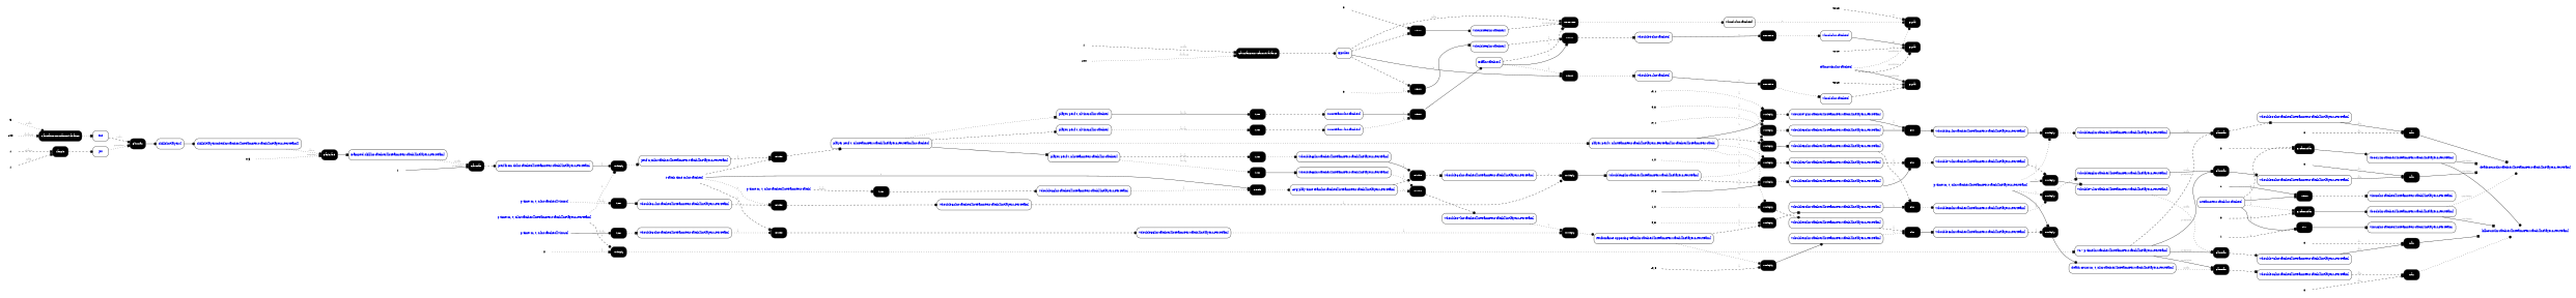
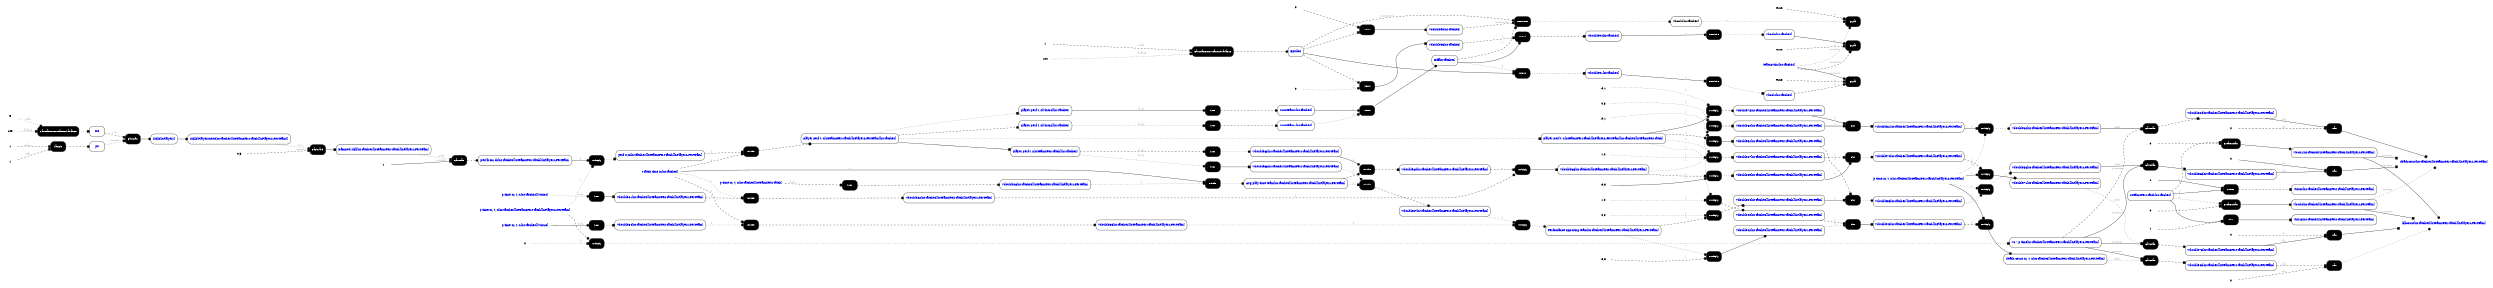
  digraph {
    rankdir=LR
    node [fillcolor=transparent fontcolor="#0000FF" fontsize=10 shape=box style="filled, rounded"]
    edge [arrowhead=box arrowtail=none fontcolor="#D3D3D3" fontsize=8 style=dashed]
    n1 [fontcolor="#000000" fontsize=9 label=3 shape=none]
    n2 [fillcolor="#000000" fontcolor="#FFFFFF" fontsize=8 label=GaussianFromMeanAndVariance]
    n3 [label=m0]
    n4 [fillcolor="#000000" fontcolor="#FFFFFF" fontsize=8 label=Gaussian]
    n5 [fontcolor="#000000" fontsize=9 label=100 shape=none]
    n6 [label="skills[nPlayers]"]
    n7 [label="skills[PlayerIndex[nMatches][nTeamsPerMatch][nPlayers-PerTeam]]"]
    n8 [label=p0]
    n9 [fillcolor="#000000" fontcolor="#FFFFFF" fontsize=8 label=Backward]
    n10 [fontcolor="#000000" fontsize=9 label=1 shape=none]
    n11 [fillcolor="#000000" fontcolor="#FFFFFF" fontsize=8 label=Sample]
    n12 [fontcolor="#000000" fontsize=9 label=1 shape=none]
    n13 [label="Damped skill[nMatches][nTeamsPerMatch][nPlayers-PerTeam]"]
    n14 [fillcolor="#000000" fontcolor="#FFFFFF" fontsize=8 label=Gaussian]
    n15 [fontcolor="#000000" fontsize=9 label="0,5" shape=none]
    n16 [label="perf from ds[nMatches][nTeamsPerMatch][nPlayers-PerTeam]"]
    n17 [label="player perf t, n[vint24][nMatches]"]
    n18 [fillcolor="#000000" fontcolor="#FFFFFF" fontsize=8 label=Sum]
    n19 [label="SumTeam2[nMatches]"]
    n20 [fillcolor="#000000" fontcolor="#FFFFFF" fontsize=8 label=Minus]
    n21 [label="Diff[nMatches]"]
    n22 [label="player perf t, n[nTeamsPerMatch][nMatches]"]
    n23 [fillcolor="#000000" fontcolor="#FFFFFF" fontsize=8 label=Sum]
    n24 [fillcolor="#000000" fontcolor="#FFFFFF" fontsize=8 label=Sum]
    n25 [label="vdouble36[nMatches][nTeamsPerMatch][nPlayers-PerTeam]"]
    n26 [label="vdouble63[nMatches][nTeamsPerMatch][nPlayers-PerTeam]"]
    n27 [fillcolor="#000000" fontcolor="#FFFFFF" fontsize=8 label=Divide]
    n28 [label="vdouble37[nMatches][nTeamsPerMatch][nPlayers-PerTeam]"]
    n29 [fontcolor="#000000" fontsize=9 label="1,2" shape=none]
    n30 [fillcolor="#000000" fontcolor="#FFFFFF" fontsize=8 label=Multiply]
    n31 [label="vdouble40[nMatches][nTeamsPerMatch][nPlayers-PerTeam]"]
    n32 [fillcolor="#000000" fontcolor="#FFFFFF" fontsize=8 label=Plus]
    n33 [label="player perf t, n[nTeamsPerMatch][nPlayers-PerTeam][nMatches][nTeamsPerMatch]"]
    n34 [fillcolor="#000000" fontcolor="#FFFFFF" fontsize=8 label=Multiply]
    n35 [fillcolor="#000000" fontcolor="#FFFFFF" fontsize=8 label=Multiply]
    n36 [fillcolor="#000000" fontcolor="#FFFFFF" fontsize=8 label=Multiply]
    n37 [label="vdouble52[nMatches][nTeamsPerMatch][nPlayers-PerTeam]"]
    n38 [label="vdouble67[nMatches][nTeamsPerMatch][nPlayers-PerTeam]"]
    n39 [label="vdouble78[nMatches][nTeamsPerMatch][nPlayers-PerTeam]"]
    n40 [label="vdouble43[nMatches][nTeamsPerMatch][nPlayers-PerTeam]"]
    n41 [fontcolor="#000000" fontsize=9 label="-0,1" shape=none]
    n42 [fillcolor="#000000" fontcolor="#FFFFFF" fontsize=8 label=Plus]
    n43 [label="vdouble55[nMatches][nTeamsPerMatch][nPlayers-PerTeam]"]
    n44 [fillcolor="#000000" fontcolor="#FFFFFF" fontsize=8 label=Divide]
    n45 [label="vdouble64[nMatches][nTeamsPerMatch][nPlayers-PerTeam]"]
    n46 [fontcolor="#000000" fontsize=9 label="1,2" shape=none]
    n47 [fillcolor="#000000" fontcolor="#FFFFFF" fontsize=8 label=Plus]
    n48 [label="vdouble70[nMatches][nTeamsPerMatch][nPlayers-PerTeam]"]
    n49 [fontcolor="#000000" fontsize=9 label="-0,1" shape=none]
    n50 [fillcolor="#000000" fontcolor="#FFFFFF" fontsize=8 label=Plus]
    n51 [label="vdouble81[nMatches][nTeamsPerMatch][nPlayers-PerTeam]"]
    n52 [label="player perf t, n[vint22][nMatches]"]
    n53 [fillcolor="#000000" fontcolor="#FFFFFF" fontsize=8 label=Sum]
    n54 [label="SumTeam1[nMatches]"]
    n55 [fillcolor="#000000" fontcolor="#FFFFFF" fontsize=8 label=IsBetween]
    n56 [fillcolor="#000000" fontcolor="#FFFFFF" fontsize=8 label=Minus]
    n57 [fillcolor="#000000" fontcolor="#FFFFFF" fontsize=8 label=Minus]
    n58 [fontcolor="#000000" label="vbool2[nMatches]"]
    n59 [label="vdouble91[nMatches]"]
    n60 [label="vdouble94[nMatches]"]
    n61 [fillcolor="#000000" fontcolor="#FFFFFF" fontsize=8 label=Equal]
    n62 [label="vdouble90[nMatches]"]
    n63 [label=Epsilon]
    n64 [fillcolor="#000000" fontcolor="#FFFFFF" fontsize=8 label=Minus]
    n65 [fillcolor="#000000" fontcolor="#FFFFFF" fontsize=8 label=Minus]
    n66 [label="vdouble93[nMatches]"]
    n67 [fillcolor="#000000" fontcolor="#FFFFFF" fontsize=8 label=IsPositive]
    n68 [label="vbool4[nMatches]"]
    n69 [fillcolor="#000000" fontcolor="#FFFFFF" fontsize=8 label=IsPositive]
    n70 [label="vbool6[nMatches]"]
    n71 [fontcolor="#000000" fontsize=9 label=0 shape=none]
    n72 [fontcolor="#000000" fontsize=9 label=True shape=none]
    n73 [label="team2wins[nMatches]" shape=none]
    n74 [fillcolor="#000000" fontcolor="#FFFFFF" fontsize=8 label=Equal]
    n75 [fillcolor="#000000" fontcolor="#FFFFFF" fontsize=8 label=Equal]
    n76 [fontcolor="#000000" fontsize=9 label=True shape=none]
    n77 [fontcolor="#000000" fontsize=9 label=0 shape=none]
    n78 [fontcolor="#000000" fontsize=9 label=True shape=none]
    n79 [fontcolor="#000000" fontsize=9 label=1 shape=none]
    n80 [fillcolor="#000000" fontcolor="#FFFFFF" fontsize=8 label=GaussianFromMeanAndVariance]
    n81 [fontcolor="#000000" fontsize=9 label=100 shape=none]
    n82 [label="nTeamsPerMatch[nMatches]"]
    n83 [fillcolor="#000000" fontcolor="#FFFFFF" fontsize=8 label=GreaterThan]
    n84 [fillcolor="#000000" fontcolor="#FFFFFF" fontsize=8 label=Minus]
    n85 [fillcolor="#000000" fontcolor="#FFFFFF" fontsize=8 label=GreaterThan]
    n86 [fillcolor="#000000" fontcolor="#FFFFFF" fontsize=8 label=Plus]
    n87 [label="vbool1[nMatches][nTeamsPerMatch][nPlayers-PerTeam]"]
    n88 [label="vint20[nMatches][nTeamsPerMatch][nPlayers-PerTeam]"]
    n89 [label="vbool0[nMatches][nTeamsPerMatch][nPlayers-PerTeam]"]
    n90 [label="vint15[nMatches][nTeamsPerMatch][nPlayers-PerTeam]"]
    n91 [label="killcount[nMatches][nTeamsPerMatch][nPlayers-PerTeam]" shape=none]
    n92 [label="deathcount[nMatches][nTeamsPerMatch][nPlayers-PerTeam]" shape=none]
    n93 [fontcolor="#000000" fontsize=9 label=0 shape=none]
    n94 [fontcolor="#000000" fontsize=9 label=1 shape=none]
    n95 [label="p time m, t, n[nMatches][vint20]" shape=none]
    n96 [fillcolor="#000000" fontcolor="#FFFFFF" fontsize=8 label=Sum]
    n97 [label="vdouble61[nMatches][nTeamsPerMatch][nPlayers-PerTeam]"]
    n98 [fillcolor="#000000" fontcolor="#FFFFFF" fontsize=8 label=Divide]
    n99 [label="vdouble62[nMatches][nTeamsPerMatch][nPlayers-PerTeam]"]
    n100 [fillcolor="#000000" fontcolor="#FFFFFF" fontsize=8 label=Multiply]
    n101 [label="Match time m[nMatches]" shape=none]
    n102 [fillcolor="#000000" fontcolor="#FFFFFF" fontsize=8 label=Divide]
    n103 [fillcolor="#000000" fontcolor="#FFFFFF" fontsize=8 label=Divide]
    n104 [fillcolor="#000000" fontcolor="#FFFFFF" fontsize=8 label=Divide]
    n105 [label="vdouble35[nMatches][nTeamsPerMatch][nPlayers-PerTeam]"]
    n106 [label="Avg play time team[nMatches][nTeamsPerMatch][nPlayers-PerTeam]"]
    n107 [label="player perf t, n[nTeamsPerMatch][nPlayers-PerTeam][nMatches]"]
    n108 [label="vdouble65[nMatches][nTeamsPerMatch][nPlayers-PerTeam]"]
    n109 [fillcolor="#000000" fontcolor="#FFFFFF" fontsize=8 label=Multiply]
    n110 [fillcolor="#000000" fontcolor="#FFFFFF" fontsize=8 label=Multiply]
    n111 [label="vdouble69[nMatches][nTeamsPerMatch][nPlayers-PerTeam]"]
    n112 [label="vdouble80[nMatches][nTeamsPerMatch][nPlayers-PerTeam]"]
    n113 [fontcolor="#000000" fontsize=9 label="-0,8" shape=none]
    n114 [fillcolor="#000000" fontcolor="#FFFFFF" fontsize=8 label=Multiply]
    n115 [label="vdouble71[nMatches][nTeamsPerMatch][nPlayers-PerTeam]"]
    n116 [fillcolor="#000000" fontcolor="#FFFFFF" fontsize=8 label=Gaussian]
    n117 [label="p time m, t, n[nMatches][nTeamsPerMatch][nPlayers-PerTeam]" shape=none]
    n118 [fillcolor="#000000" fontcolor="#FFFFFF" fontsize=8 label=Multiply]
    n119 [fillcolor="#000000" fontcolor="#FFFFFF" fontsize=8 label=Multiply]
    n120 [fillcolor="#000000" fontcolor="#FFFFFF" fontsize=8 label=Multiply]
    n121 [label="vdouble82[nMatches][nTeamsPerMatch][nPlayers-PerTeam]"]
    n122 [label="death count m, t, n[nMatches][nTeamsPerMatch][nPlayers-PerTeam]"]
    n123 [label="vdouble56[nMatches][nTeamsPerMatch][nPlayers-PerTeam]"]
    n124 [label="vdouble73[nMatches][nTeamsPerMatch][nPlayers-PerTeam]"]
    n125 [fillcolor="#000000" fontcolor="#FFFFFF" fontsize=8 label=Max]
    n126 [label="vc * p time[nMatches][nTeamsPerMatch][nPlayers-PerTeam]"]
    n127 [fillcolor="#000000" fontcolor="#FFFFFF" fontsize=8 label=Gaussian]
    n128 [fillcolor="#000000" fontcolor="#FFFFFF" fontsize=8 label=Gaussian]
    n129 [fillcolor="#000000" fontcolor="#FFFFFF" fontsize=8 label=Gaussian]
    n130 [label="vdouble84[nMatches][nTeamsPerMatch][nPlayers-PerTeam]"]
    n131 [label="vdouble46[nMatches][nTeamsPerMatch][nPlayers-PerTeam]"]
    n132 [label="vdouble58[nMatches][nTeamsPerMatch][nPlayers-PerTeam]"]
    n133 [fontcolor="#000000" fontsize=9 label=0 shape=none]
    n134 [fontcolor="#000000" fontsize=9 label="0,8" shape=none]
    n135 [fillcolor="#000000" fontcolor="#FFFFFF" fontsize=8 label=Max]
    n136 [fontcolor="#000000" fontsize=9 label=0 shape=none]
    n137 [fontcolor="#000000" fontsize=9 label=0 shape=none]
    n138 [fillcolor="#000000" fontcolor="#FFFFFF" fontsize=8 label=Max]
    n139 [fontcolor="#000000" fontsize=9 label=0 shape=none]
    n140 [fontcolor="#000000" fontsize=9 label=1 shape=none]
    n141 [label="p time m, t, n[nMatches][vint15]" shape=none]
    n142 [fillcolor="#000000" fontcolor="#FFFFFF" fontsize=8 label=Sum]
    n143 [label="vdouble34[nMatches][nTeamsPerMatch][nPlayers-PerTeam]"]
    n144 [fillcolor="#000000" fontcolor="#FFFFFF" fontsize=8 label=Multiply]
    n145 [label="Perfomance opposing team[nMatches][nTeamsPerMatch][nPlayers-PerTeam]"]
    n146 [fillcolor="#000000" fontcolor="#FFFFFF" fontsize=8 label=Multiply]
    n147 [fillcolor="#000000" fontcolor="#FFFFFF" fontsize=8 label=Multiply]
    n148 [label="vdouble42[nMatches][nTeamsPerMatch][nPlayers-PerTeam]"]
    n149 [label="vdouble54[nMatches][nTeamsPerMatch][nPlayers-PerTeam]"]
    n150 [fontcolor="#000000" fontsize=9 label="-0,8" shape=none]
    n151 [fillcolor="#000000" fontcolor="#FFFFFF" fontsize=8 label=Max]
    n152 [fontcolor="#000000" fontsize=9 label=0 shape=none]
    n153 [fontcolor="#000000" fontsize=9 label="0,8" shape=none]
    n154 [fontcolor="#000000" fontsize=9 label=2 shape=none]
    n155 [fillcolor="#000000" fontcolor="#FFFFFF" fontsize=8 label=Multiply]
    n156 [label="p time m, t, n[nMatches][nTeamsPerMatch][nPlayers-PerTeam]" shape=none]
    n157 [fillcolor="#000000" fontcolor="#FFFFFF" fontsize=8 label=Multiply]
    n158 [label="perf n,m[nMatches][nTeamsPerMatch][nPlayers-PerTeam]"]
    n159 [label="p time m, t, n[nMatches][nTeamsPerMatch]" shape=none]
    n160 [fillcolor="#000000" fontcolor="#FFFFFF" fontsize=8 label=Sum]
    n161 [label="vdouble28[nMatches][nTeamsPerMatch][nPlayers-PerTeam]"]
    n162 [fontcolor="#000000" fontsize=9 label=1 shape=none]
    n1 -> n2 [arrowhead=dot label=mean style=dotted]
    n2 -> n3 [style=dotted]
    n3 -> n4 [arrowhead=dot label=mean]
    n4 -> n6 [arrowhead=dot style=solid]
    n5 -> n2 [label=variance style=dotted]
    n6 -> n7 [arrowhead=dot style=solid fontcolor="" fontsize=""]
    n7 -> n9 [arrowhead=dot label=value style=dotted]
    n8 -> n4 [label=precision style=dotted]
    n9 -> n13 [style=solid]
    n10 -> n11 [label=shape]
    n11 -> n8 [arrowhead=dot]
    n12 -> n11 [label=scale]
    n13 -> n14 [arrowhead=dot label=mean style=dotted]
    n14 -> n16 [arrowhead=dot]
-   n15 -> n9 [label=stepsize style=dotted]
+   n15 -> n9 [label=stepsize]
    n16 -> n157 [arrowhead=dot label=a style=solid]
    n17 -> n18 [arrowhead=dot label=array style=solid]
    n18 -> n19 [arrowhead=dot]
    n19 -> n20 [arrowhead=dot label=b style=solid]
    n20 -> n21 [arrowhead=dot style=solid]
    n21 -> n55 [label=x]
    n21 -> n56 [arrowhead=dot label=a style=dotted]
    n21 -> n57 [label=b style=solid]
    n22 -> n23 [arrowhead=dot label=array style=dotted]
    n22 -> n24 [arrowhead=dot label=array]
    n23 -> n25 [style=solid]
    n24 -> n26 [arrowhead=dot style=dotted]
    n25 -> n27 [arrowhead=dot label=a style=dotted]
    n26 -> n44 [arrowhead=dot label=a style=solid]
    n27 -> n28 [arrowhead=dot]
    n28 -> n144 [arrowhead=dot label=b style=dotted]
    n29 -> n30 [label=a style=dotted]
    n30 -> n31 [arrowhead=dot]
    n31 -> n32 [arrowhead=dot label=a]
    n32 -> n40 [style=solid]
    n33 -> n30 [arrowhead=dot label=b style=dotted]
    n33 -> n34 [arrowhead=dot label=b]
    n33 -> n35 [arrowhead=dot label=b style=dotted]
    n33 -> n36 [label=b style=solid]
    n34 -> n37 [style=solid]
    n35 -> n38
    n36 -> n39 [arrowhead=dot]
    n37 -> n42 [label=a]
    n38 -> n47 [label=a]
    n39 -> n50 [label=a style=solid]
    n40 -> n119 [label=a]
    n41 -> n34 [label=a style=dotted]
    n42 -> n43 [arrowhead=dot style=dotted]
    n43 -> n120 [arrowhead=dot label=a style=dotted]
    n44 -> n45
    n45 -> n100 [label=b]
    n46 -> n35 [label=a style=dotted]
    n47 -> n48 [arrowhead=dot style=dotted]
    n48 -> n114 [label=a]
    n49 -> n36 [label=a style=dotted]
    n50 -> n51 [style=solid]
    n51 -> n118 [label=a style=solid]
    n52 -> n53 [label=array style=dotted]
    n53 -> n54 [arrowhead=dot]
    n54 -> n20 [label=a style=dotted]
    n55 -> n58 [arrowhead=dot style=dotted]
    n56 -> n59 [style=dotted]
    n57 -> n60
    n58 -> n61 [arrowhead=dot label=B style=dotted]
    n59 -> n67 [label=x style=solid]
    n60 -> n69 [arrowhead=dot label=x style=solid]
    n62 -> n55 [arrowhead=dot label=lowerBound]
-   n63 -> n55 [arrowhead=dot label=scale]
+   n63 -> n55 [arrowhead=dot label=upperBound]
    n63 -> n56 [label=b style=solid]
    n63 -> n64 [label=b]
    n63 -> n65 [arrowhead=dot label=b]
    n64 -> n62 [arrowhead=dot style=solid]
    n65 -> n66 [style=solid]
    n66 -> n57 [label=a]
    n67 -> n68 [style=dotted]
    n68 -> n74 [arrowhead=dot label=B]
    n69 -> n70 [arrowhead=dot style=dotted]
    n70 -> n75 [arrowhead=dot label=B style=solid]
    n71 -> n64 [label=a]
    n72 -> n61 [label=A]
    n73 -> n61 [arrowhead=dot label=condition style=dotted]
    n73 -> n74 [arrowhead=dot label=condition style=solid]
    n73 -> n75 [label=condition]
    n76 -> n74 [arrowhead=dot label=A]
    n77 -> n65 [arrowhead=dot label=a style=dotted]
    n78 -> n75 [arrowhead=dot label=A]
    n79 -> n80 [label=mean]
    n80 -> n63 [arrowhead=dot]
    n81 -> n80 [label=variance style=dotted]
    n82 -> n83 [label=a]
    n82 -> n84 [label=a style=solid]
    n82 -> n85 [label=a style=dotted]
    n82 -> n86 [arrowhead=dot label=a style=solid]
    n83 -> n87 [arrowhead=dot style=solid]
    n84 -> n88
    n85 -> n89 [arrowhead=dot style=solid]
    n86 -> n90 [style=solid]
    n87 -> n91 [arrowhead=dot label=condition style=solid]
    n87 -> n92 [label=condition style=solid]
    n89 -> n91 [label=condition style=solid]
    n89 -> n92 [arrowhead=dot label=condition style=dotted]
    n93 -> n83 [arrowhead=dot label=b]
    n94 -> n84 [arrowhead=dot label=b style=solid]
    n95 -> n96 [arrowhead=dot label=array style=dotted]
    n96 -> n97 [style=solid]
    n97 -> n98 [arrowhead=dot label=a]
    n98 -> n99 [arrowhead=dot]
    n99 -> n100 [arrowhead=dot label=a]
    n100 -> n108 [style=solid]
    n101 -> n98 [label=b style=dotted]
    n101 -> n102 [label=b]
    n101 -> n103 [label=b style=solid]
    n101 -> n104 [label=b]
    n102 -> n105 [arrowhead=dot]
    n103 -> n106 [arrowhead=dot style=dotted]
    n104 -> n107
    n105 -> n144 [label=a style=dotted]
    n106 -> n27 [label=b style=dotted]
    n106 -> n44 [arrowhead=dot label=b]
    n107 -> n17 [style=dotted fontcolor="" fontsize=""]
    n107 -> n22 [style=solid fontcolor="" fontsize=""]
    n107 -> n33 [style=dotted fontcolor="" fontsize=""]
    n107 -> n52 [arrowhead=dot fontcolor="" fontsize=""]
    n108 -> n109 [label=b]
    n108 -> n110 [arrowhead=dot label=b style=dotted]
    n109 -> n111 [style=dotted]
    n110 -> n112
    n111 -> n47 [label=b style=solid]
    n112 -> n50 [label=b style=solid]
    n113 -> n109 [arrowhead=dot label=a style=solid]
    n114 -> n115 [style=solid]
    n115 -> n116 [label=mean style=dotted]
    n116 -> n124 [arrowhead=dot]
    n117 -> n114 [arrowhead=dot label=b style=solid]
    n117 -> n118 [arrowhead=dot label=b style=dotted]
    n117 -> n119 [label=b style=solid]
    n117 -> n120 [arrowhead=dot label=b style=dotted]
    n118 -> n121 [arrowhead=dot style=dotted]
    n119 -> n122 [arrowhead=dot style=solid]
    n120 -> n123 [style=dotted]
    n121 -> n127 [label=mean style=solid]
    n122 -> n128 [arrowhead=dot label=mean style=dotted]
    n123 -> n129 [label=mean style=solid]
    n124 -> n125 [label=val2 style=solid]
    n125 -> n91 [style=solid]
    n126 -> n116 [arrowhead=dot label=precision style=solid]
    n126 -> n127 [label=precision]
    n126 -> n128 [label=precision style=solid]
    n126 -> n129 [arrowhead=dot label=precision style=solid]
    n127 -> n130
    n128 -> n131
    n129 -> n132 [style=solid]
    n130 -> n135 [label=val2 style=solid]
    n131 -> n151 [label=val2]
    n132 -> n138 [arrowhead=dot label=val2 style=solid]
    n133 -> n125 [label=val1]
    n134 -> n110 [label=a style=dotted]
    n135 -> n92 [style=solid]
    n136 -> n135 [arrowhead=dot label=val1]
    n137 -> n138 [arrowhead=dot label=val1 style=solid]
    n138 -> n92 [style=solid]
    n139 -> n85 [label=b]
    n140 -> n86 [label=b]
    n141 -> n142 [arrowhead=dot label=array style=solid]
    n142 -> n143 [style=dotted]
    n143 -> n102 [arrowhead=dot label=a style=dotted]
    n144 -> n145 [arrowhead=dot style=dotted]
    n145 -> n146 [arrowhead=dot label=b style=dotted]
    n145 -> n147 [arrowhead=dot label=b]
    n146 -> n148 [arrowhead=dot style=solid]
    n147 -> n149
    n148 -> n32 [arrowhead=dot label=b style=dotted]
    n149 -> n42 [label=b style=solid]
    n150 -> n146 [arrowhead=dot label=a]
    n151 -> n91 [arrowhead=dot style=dotted]
    n152 -> n151 [label=val1]
    n153 -> n147 [arrowhead=dot label=a style=dotted]
    n154 -> n155 [label=a style=dotted]
    n155 -> n126 [style=dotted]
    n156 -> n155 [arrowhead=dot label=b]
    n156 -> n157 [label=b style=dotted]
    n157 -> n158 [style=dotted]
    n158 -> n104 [label=a]
    n159 -> n160 [label=array]
    n160 -> n161 [arrowhead=dot]
    n161 -> n103 [arrowhead=dot label=a style=dotted]
    n162 -> n14 [label=precision style=solid]
  }
